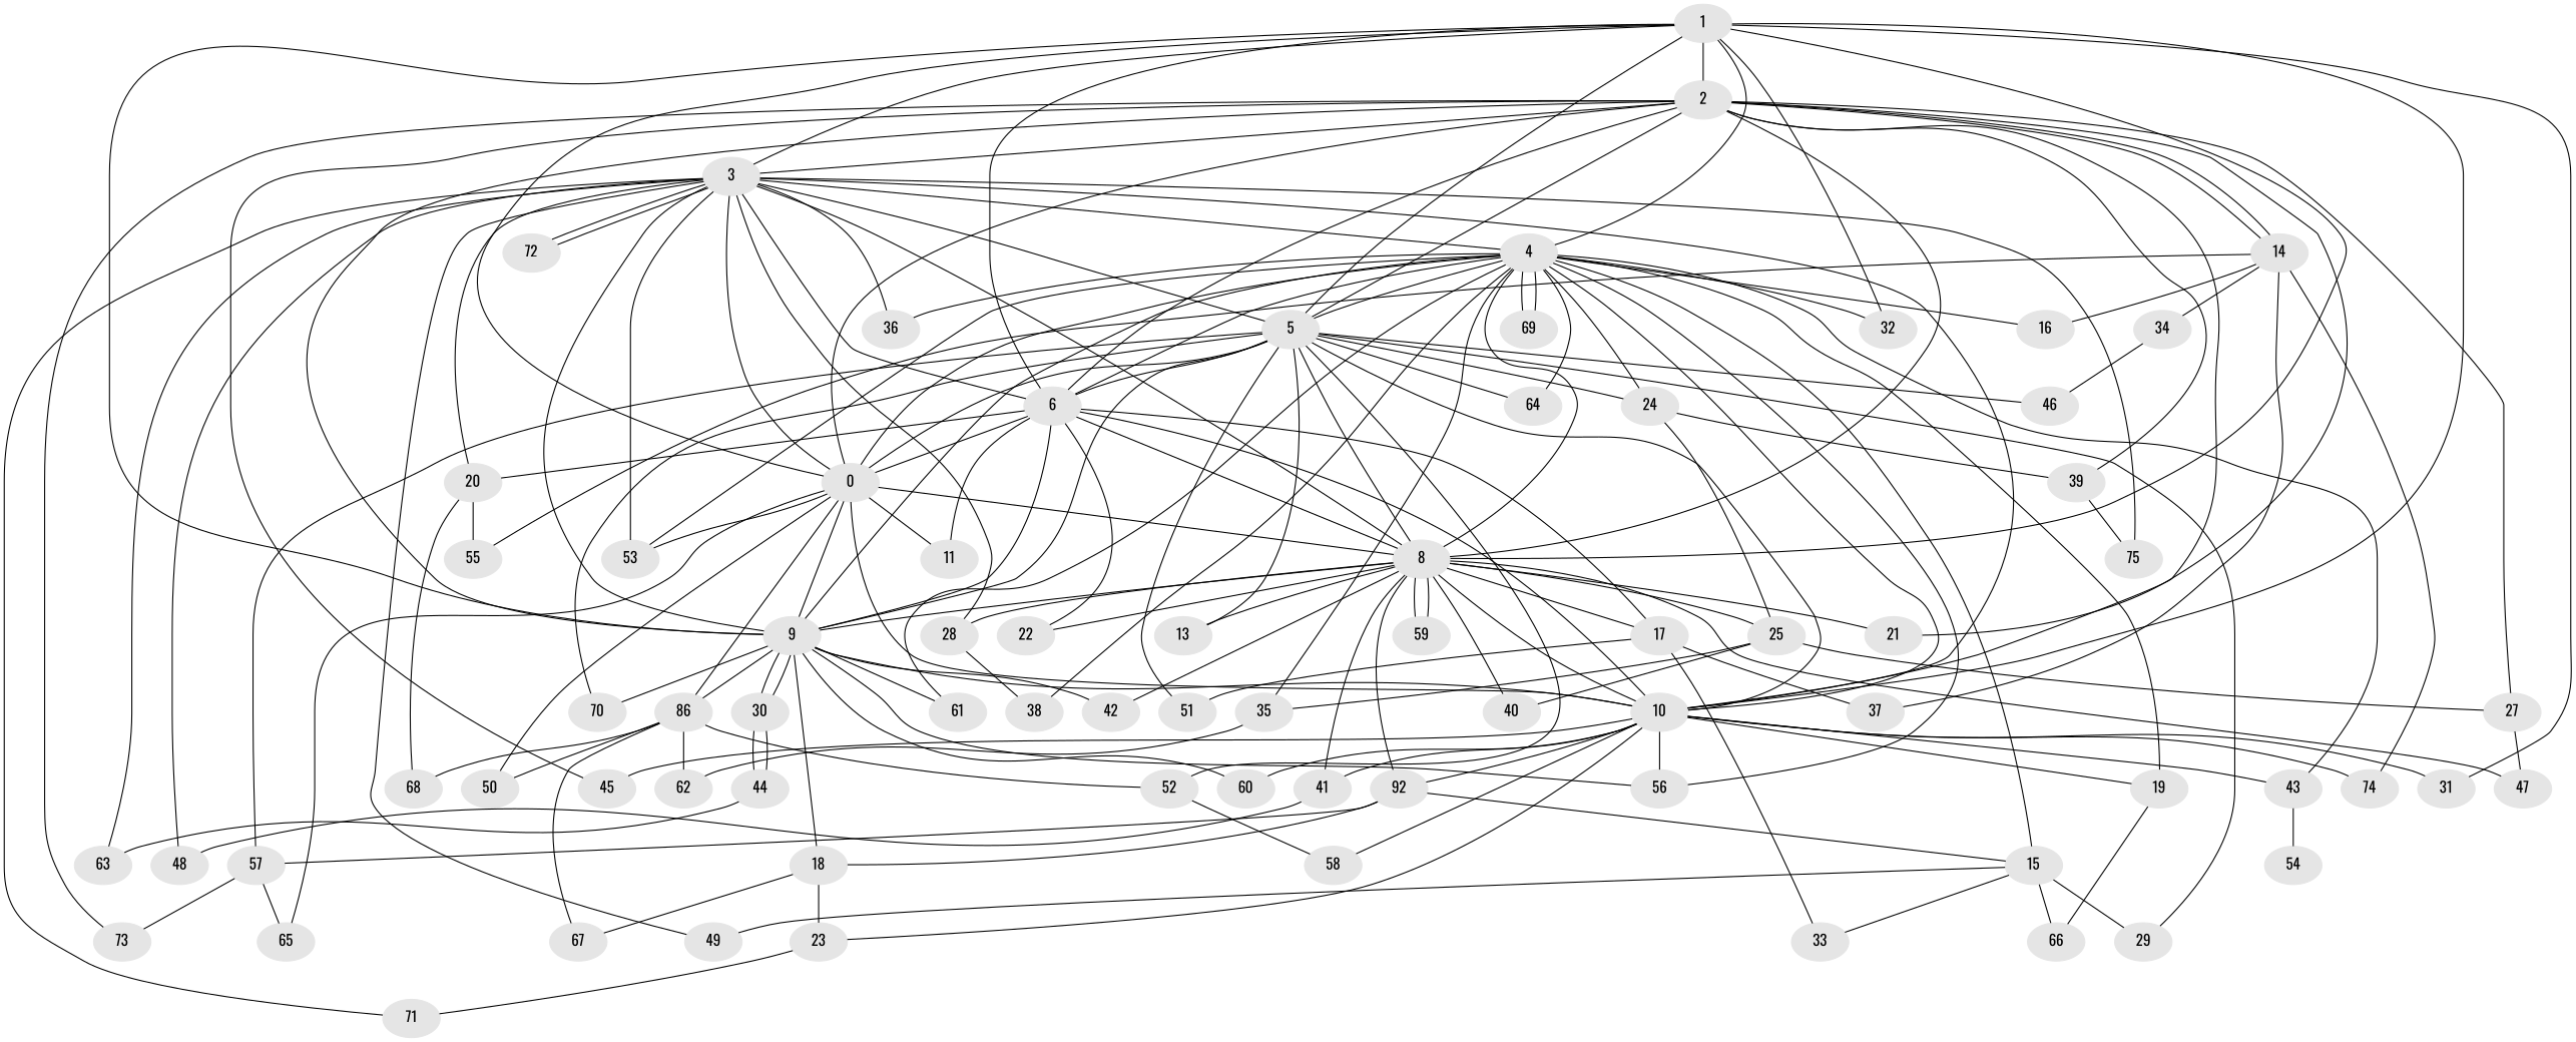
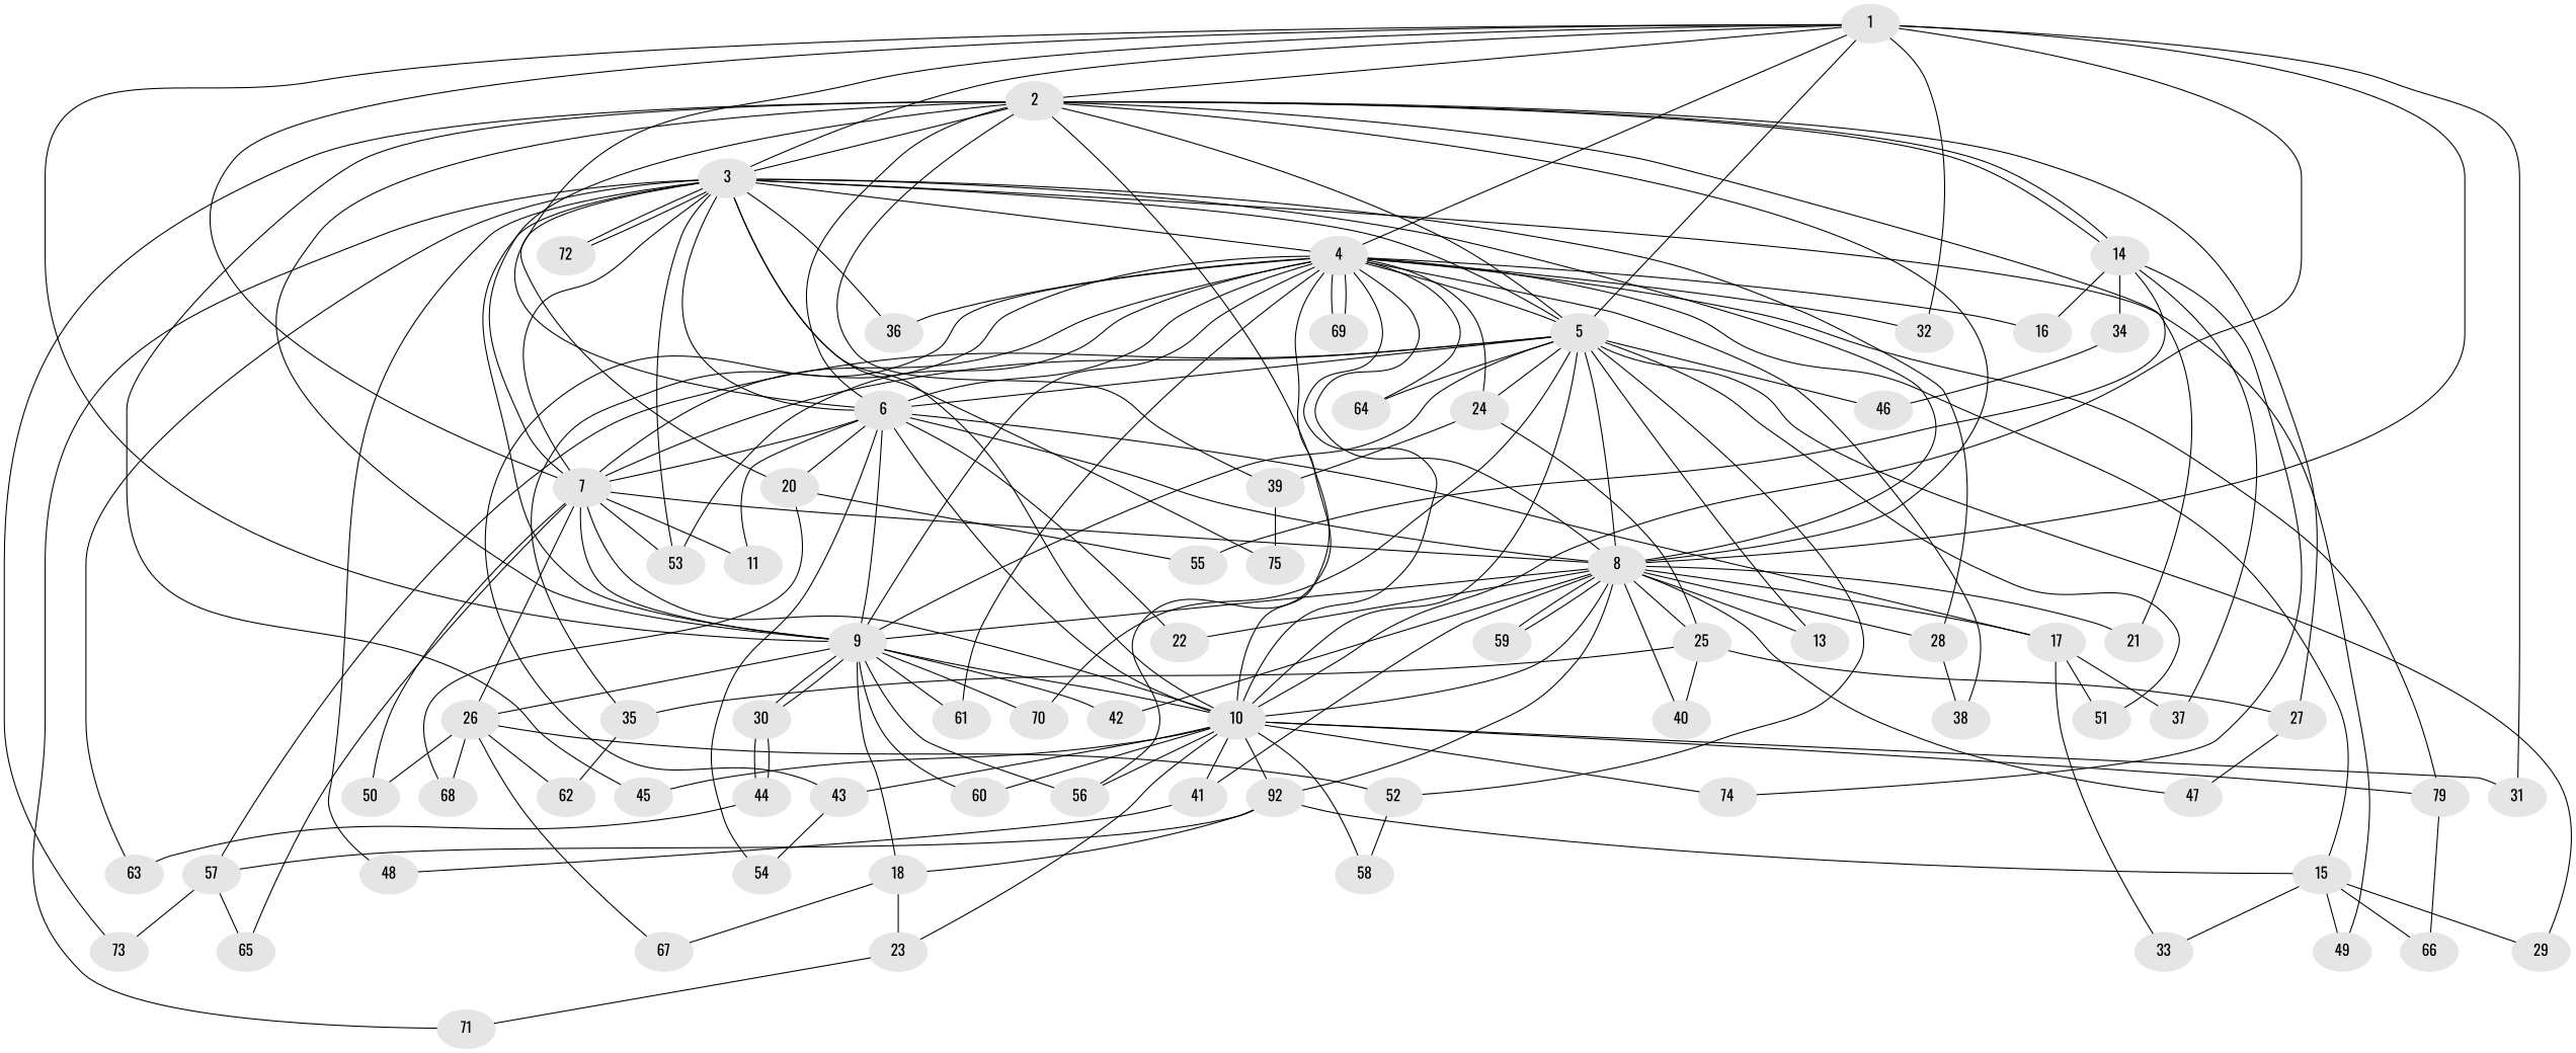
  graph {
    fontname=Oswald
    node [color=gray90 fontname=Oswald style=filled]
    edge [fontname=Oswald]
    1
    2
    3
    4
    5
    6
-   7 [label=0]
+   7
    8
    9
    10
    31
    32
    14
    21
    27
    39
    45
    73
    20
    28
    36
    48
    49
    53
    63
    71
    72
    75
    15
    16
-   19
+   19 [label=79]
    24
    35
    38
    43
    56
    61
    64
    69
    13
    29
    46
    51
    52
    57
    70
    11
    17
    22
    54
-   26 [label=86]
+   26
    50
    65
    n54 [label=92]
    25
    40
    41
    42
    47
    59
    18
    30
    60
    23
    58
    74
    34
    37
    55
    68
    33
    66
    62
    67
    44
    1 -- 2
    1 -- 3
    1 -- 4
    1 -- 5
    1 -- 6
    1 -- 7
    1 -- 8
    1 -- 9
    1 -- 10
    1 -- 31
    1 -- 32
    2 -- 3
    2 -- 5
    2 -- 6
    2 -- 7
    2 -- 8
    2 -- 9
    2 -- 10
    2 -- 14
    2 -- 14
    2 -- 21
    2 -- 27
    2 -- 39
    2 -- 45
    2 -- 73
    3 -- 4
    3 -- 5
    3 -- 6
    3 -- 7
    3 -- 8
    3 -- 9
    3 -- 10
    3 -- 20
    3 -- 28
    3 -- 36
    3 -- 48
    3 -- 49
    3 -- 53
    3 -- 63
    3 -- 71
    3 -- 72
    3 -- 72
    3 -- 75
    4 -- 5
    4 -- 6
    4 -- 7
    4 -- 8
    4 -- 9
    4 -- 10
    4 -- 32
    4 -- 36
    4 -- 15
    4 -- 16
    4 -- 19
    4 -- 24
    4 -- 35
    4 -- 38
    4 -- 43
    4 -- 56
    4 -- 61
    4 -- 64
    4 -- 69
    4 -- 69
    5 -- 6
    5 -- 7
    5 -- 8
    5 -- 9
    5 -- 10
    5 -- 24
    5 -- 64
    5 -- 13
    5 -- 29
    5 -- 46
    5 -- 51
    5 -- 52
    5 -- 57
    5 -- 70
    6 -- 7
    6 -- 8
    6 -- 9
    6 -- 10
    6 -- 20
    6 -- 11
    6 -- 17
    6 -- 22
+   6 -- 54
    7 -- 8
    7 -- 9
    7 -- 10
    7 -- 53
    7 -- 11
    7 -- 26
    7 -- 50
    7 -- 65
    8 -- 9
    8 -- 10
    8 -- 21
    8 -- 28
    8 -- 13
    8 -- 17
    8 -- 22
    8 -- n54
    8 -- 25
    8 -- 40
    8 -- 41
    8 -- 42
    8 -- 47
    8 -- 59
    8 -- 59
    9 -- 10
    9 -- 56
    9 -- 61
    9 -- 70
    9 -- 26
    9 -- 42
    9 -- 18
    9 -- 30
    9 -- 30
    9 -- 60
    10 -- 31
    10 -- 45
    10 -- 19
    10 -- 43
    10 -- 56
    10 -- n54
    10 -- 41
    10 -- 60
    10 -- 23
    10 -- 58
    10 -- 74
    14 -- 16
    14 -- 74
    14 -- 34
    14 -- 37
    14 -- 55
    27 -- 47
    39 -- 75
    20 -- 55
    20 -- 68
    28 -- 38
    53 -- 4
    15 -- 49
    15 -- 29
    15 -- 33
    15 -- 66
    19 -- 66
    24 -- 39
    24 -- 25
    35 -- 62
    43 -- 54
    52 -- 58
    57 -- 73
    57 -- 65
    17 -- 51
    17 -- 37
    17 -- 33
    26 -- 52
    26 -- 50
    26 -- 68
    26 -- 62
    26 -- 67
    n54 -- 15
    n54 -- 57
    n54 -- 18
    25 -- 27
    25 -- 35
    25 -- 40
    41 -- 48
    18 -- 23
    18 -- 67
    30 -- 44
    30 -- 44
    23 -- 71
    34 -- 46
    44 -- 63
  }
